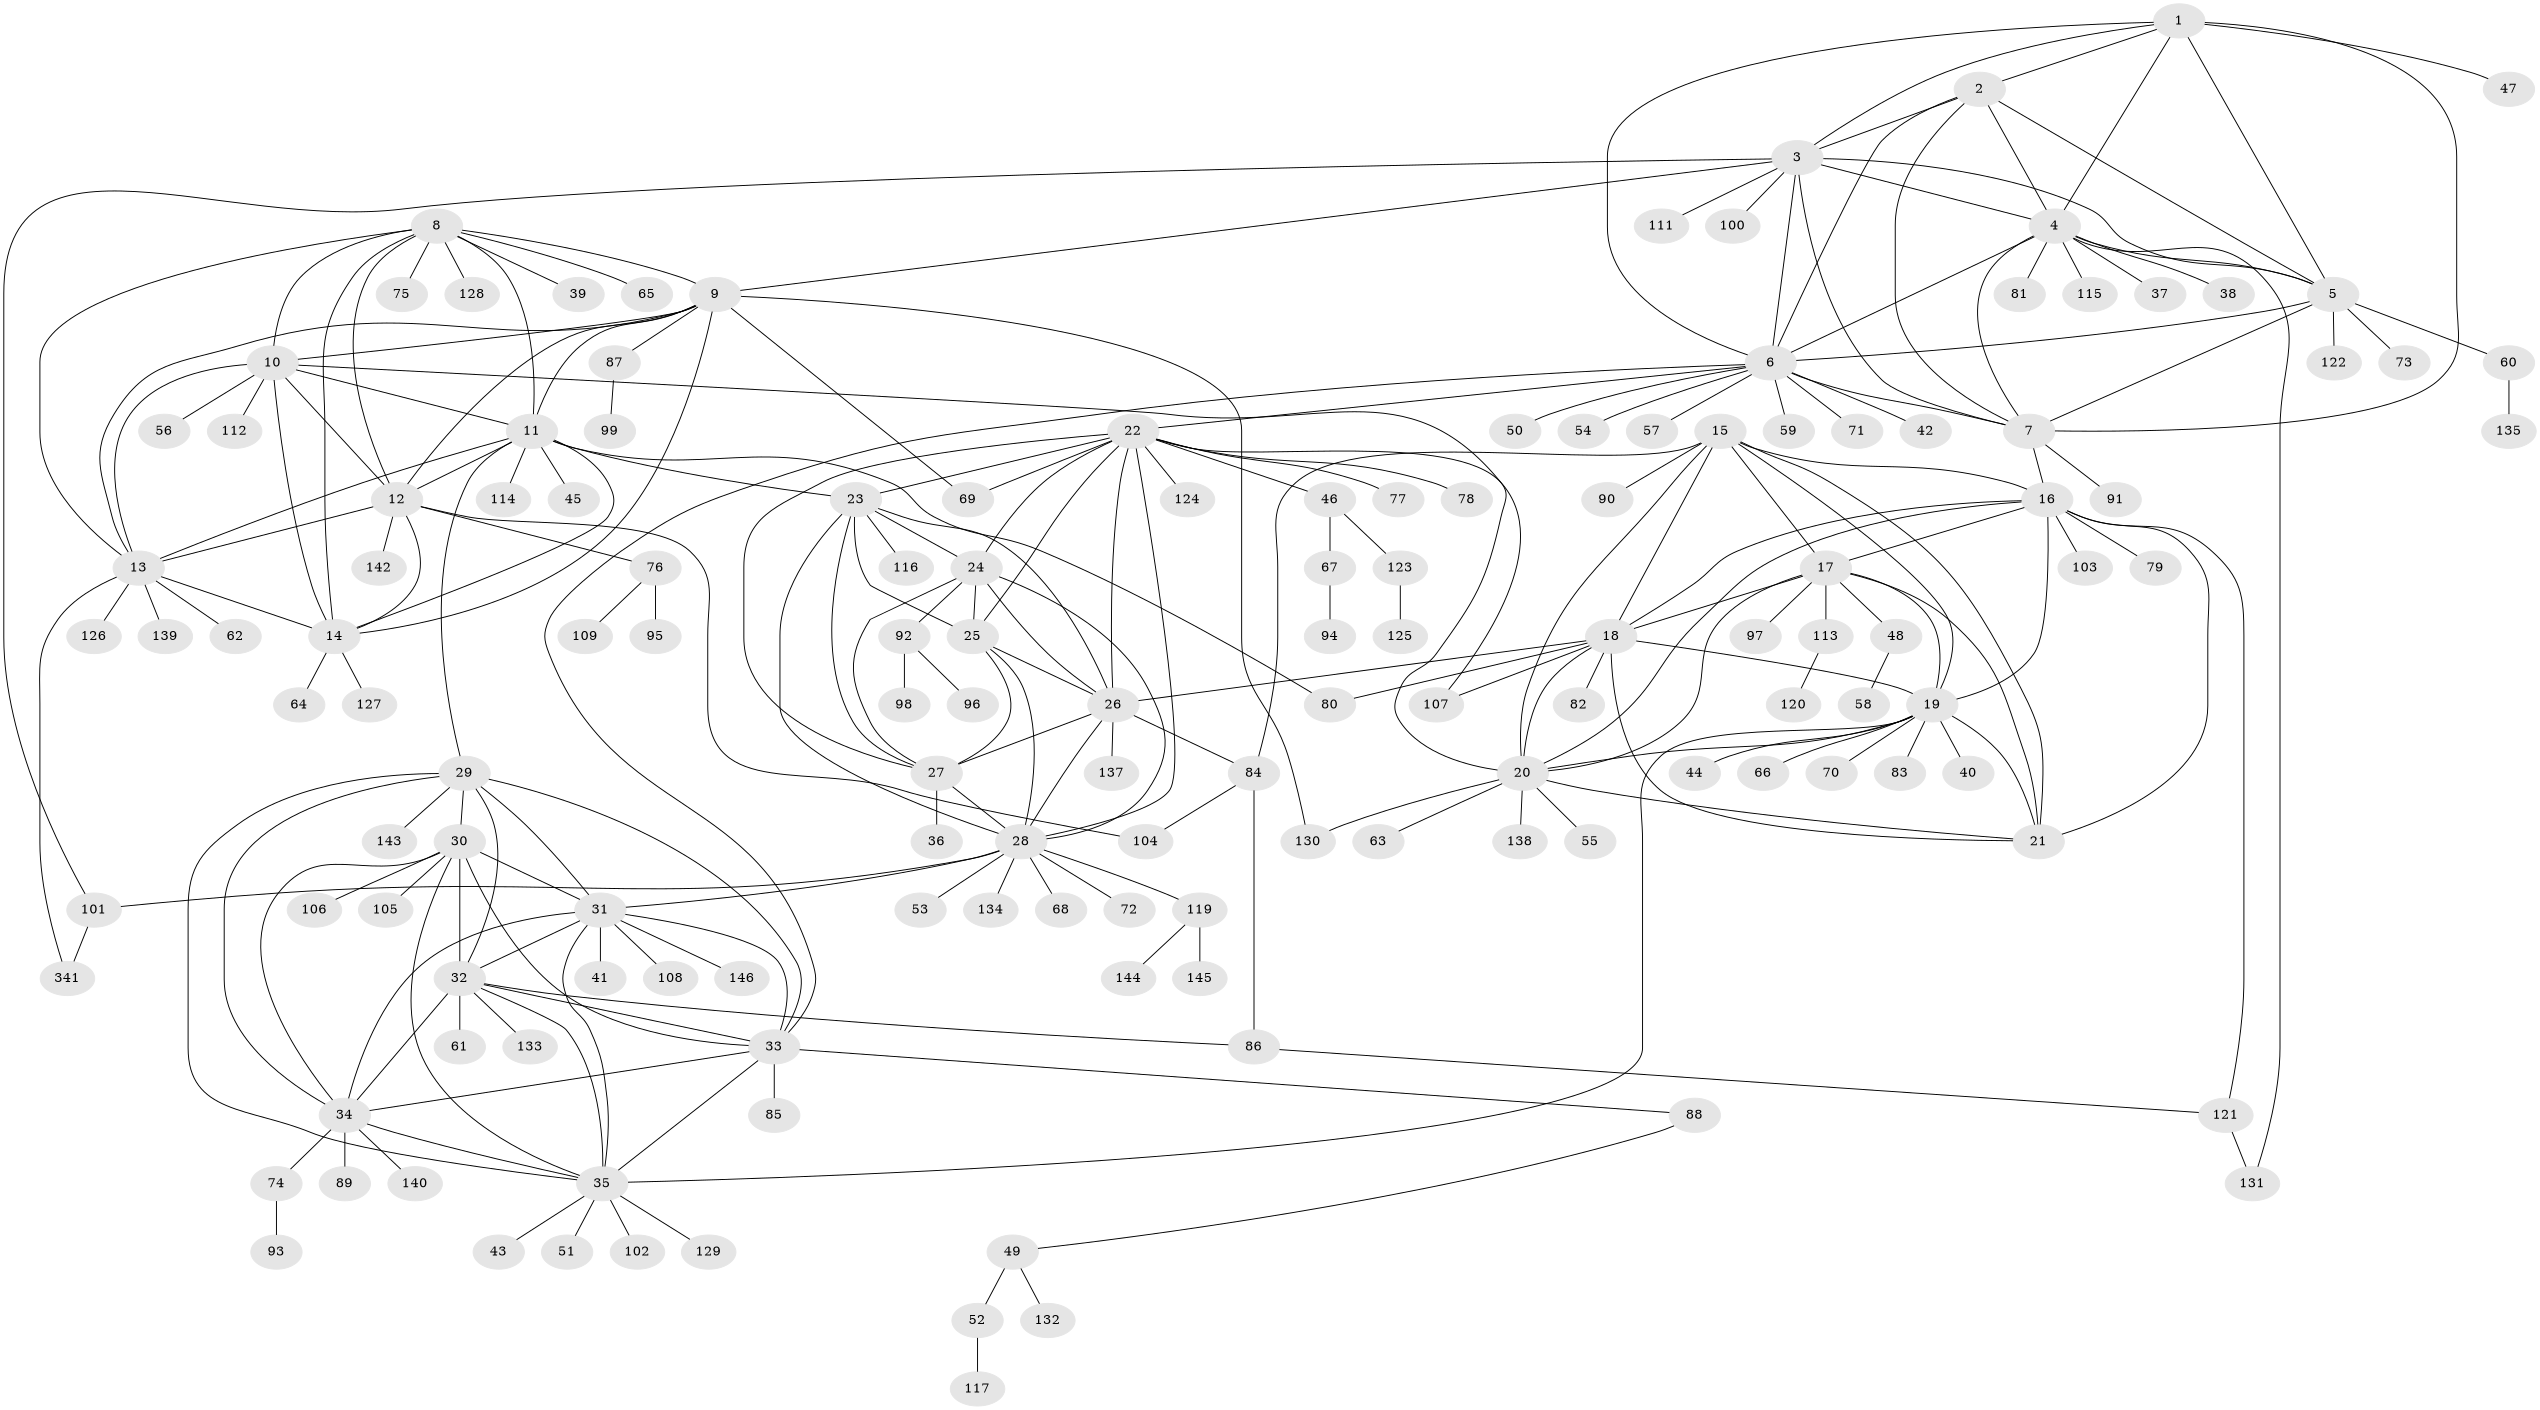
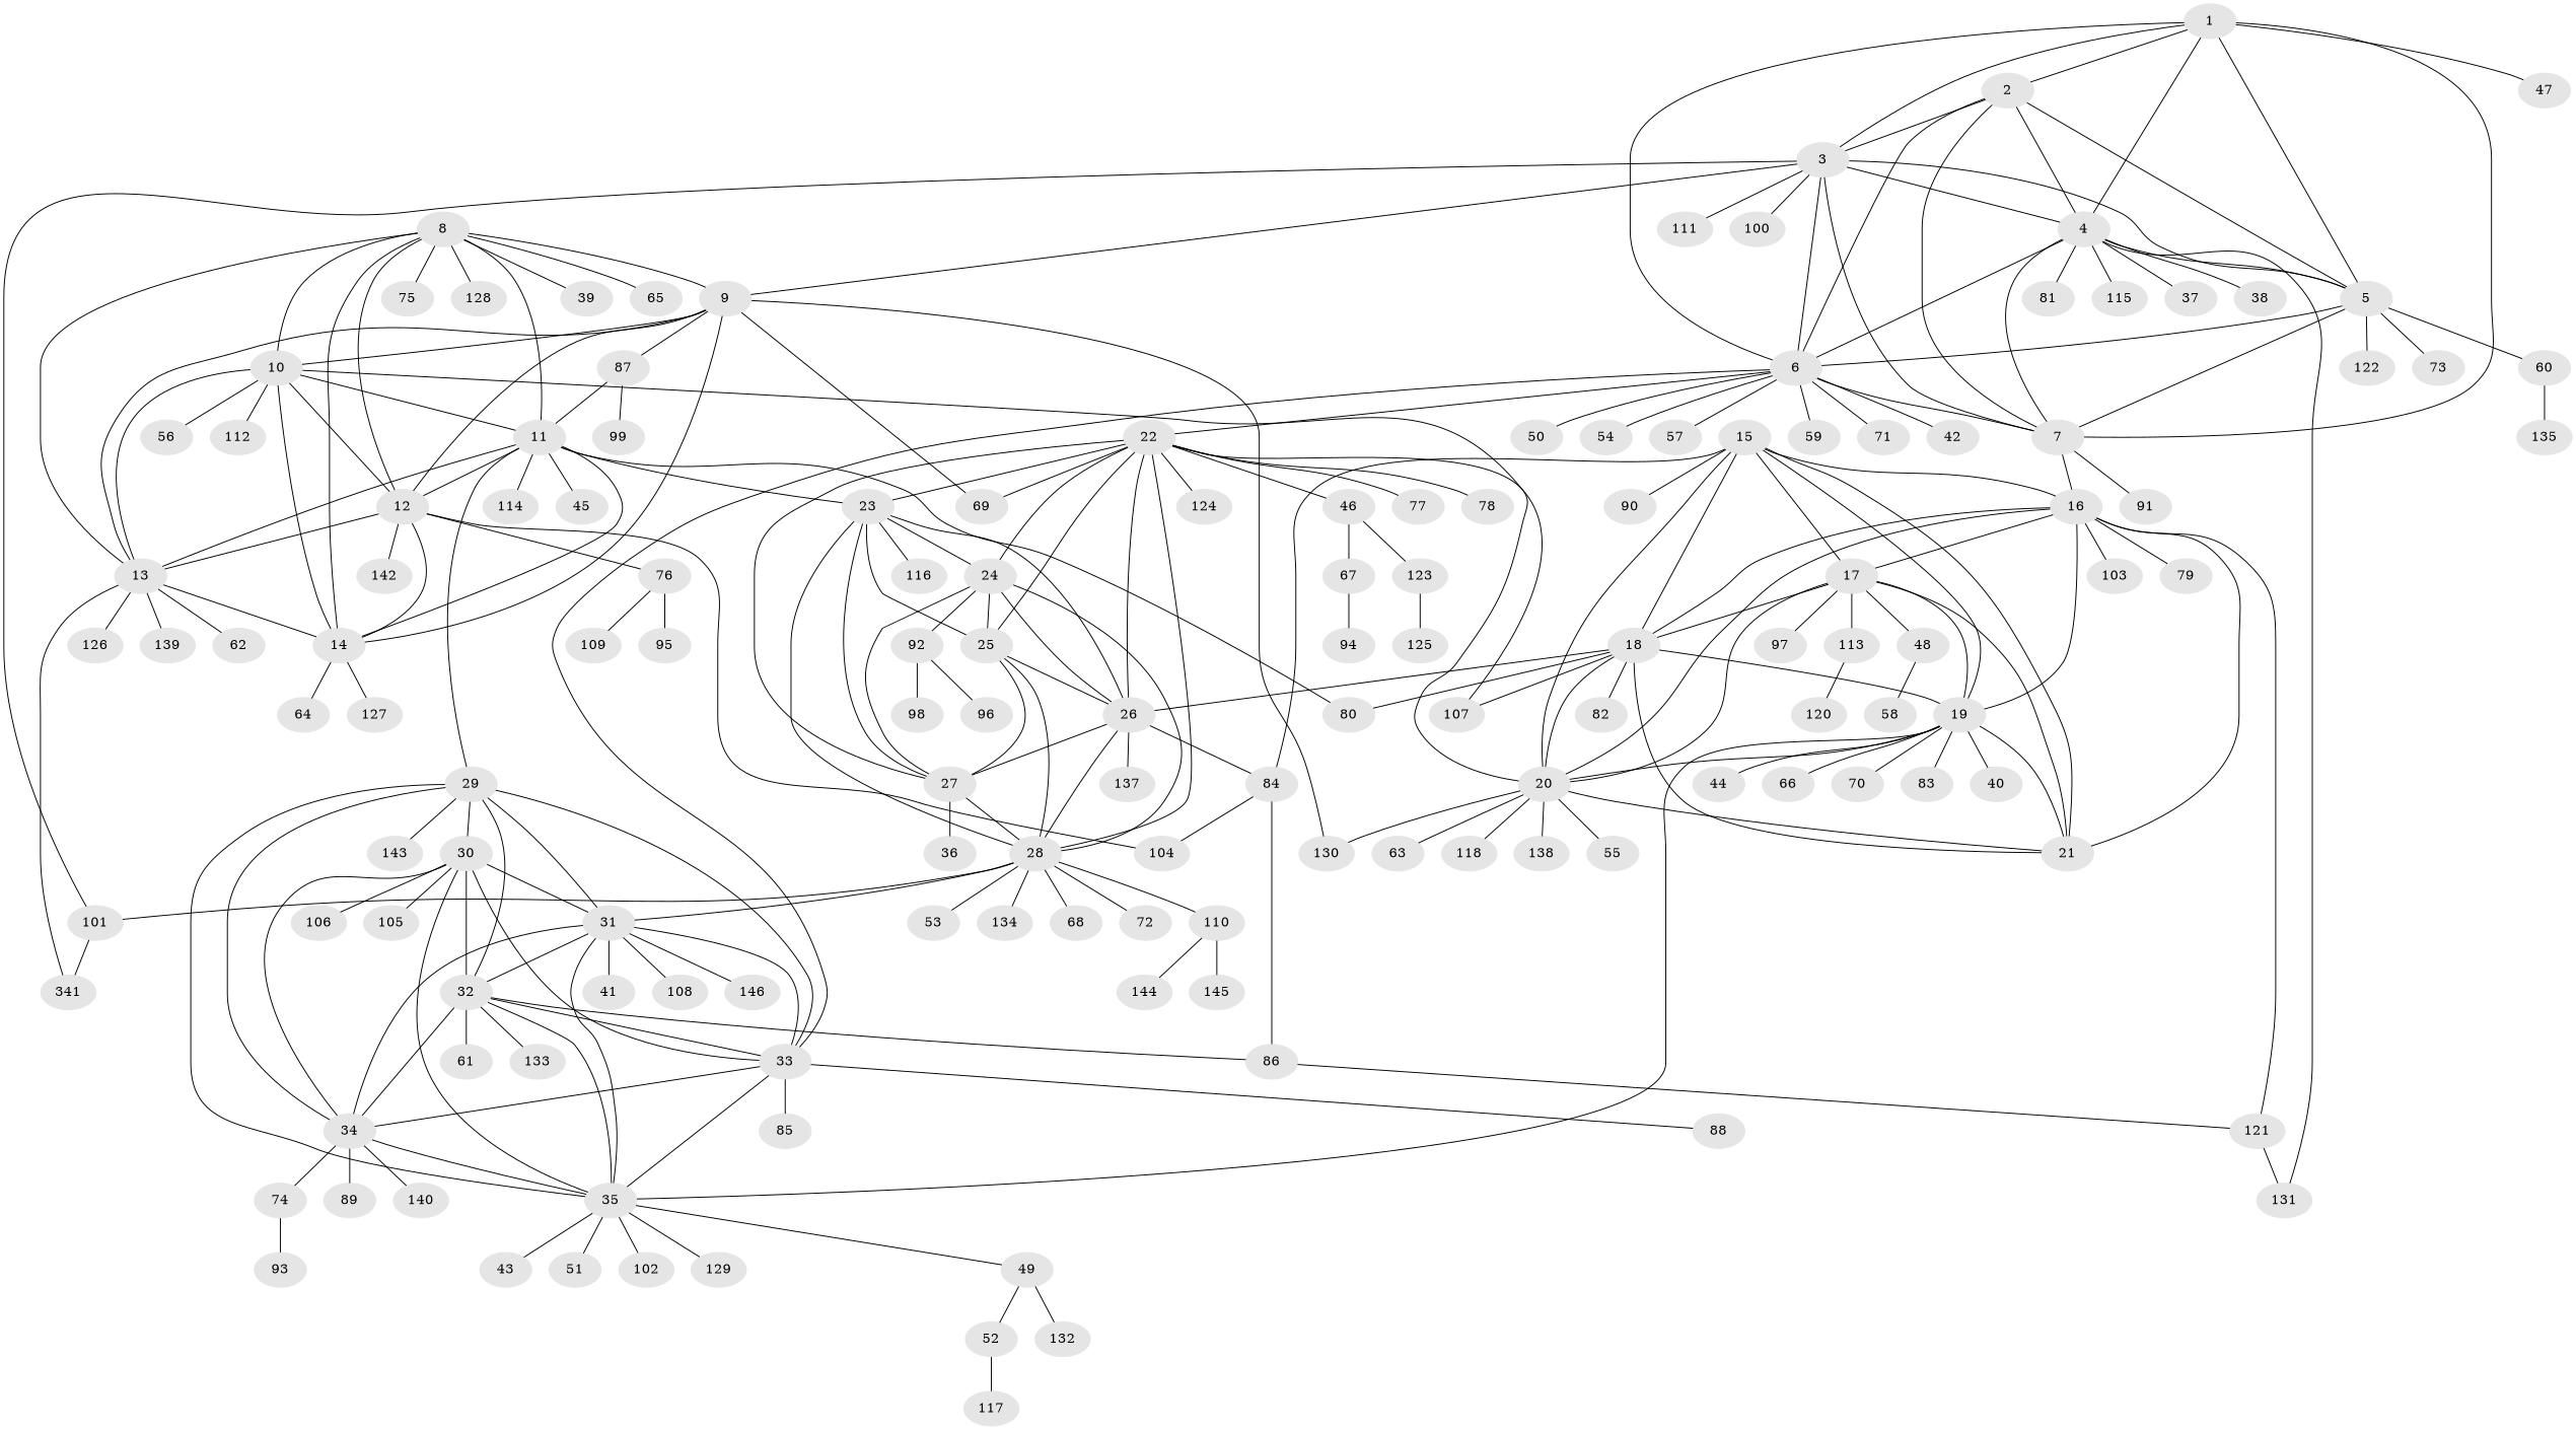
  graph {
    node [color=gray90 style=filled]
    1
    2
    3
    4
    5
    6
    7
    47
    9
    100
    101
    111
    37
    38
    81
    115
    131
    60
    73
    122
    22
    33
    42
    50
    54
    57
    59
    71
    16
    91
    10
    11
    12
    13
    14
    69
    87
    130
    n39 [label=341]
    135
    23
    26
    107
    24
    25
    27
    28
    46
    77
    78
    124
    35
    34
    85
    88
    20
    17
    18
    19
    21
    79
    103
    121
    8
    39
    65
    75
    128
    56
    112
    29
    45
    80
    114
    76
    104
    142
    62
    126
    139
    64
    127
    99
    55
    63
+   118
    138
    116
    31
    30
    32
    143
    95
    109
    15
    84
    90
    48
    97
    113
    82
    40
    44
    66
    70
    83
    86
    58
    120
    137
    43
    49
    51
    102
    129
    92
    36
    53
    68
    72
-   119
+   119 [label=110]
    134
    67
    123
    96
    98
    41
    108
    146
    144
    145
    105
    106
    61
    133
    74
    89
    140
    93
    52
    132
    94
    125
    117
    1 -- 2
    1 -- 3
    1 -- 4
    1 -- 5
    1 -- 6
    1 -- 7
    1 -- 47
    2 -- 3
    2 -- 4
    2 -- 5
    2 -- 6
    2 -- 7
    3 -- 4
    3 -- 5
    3 -- 6
    3 -- 7
    3 -- 9
    3 -- 100
    3 -- 101
    3 -- 111
    4 -- 5
    4 -- 6
    4 -- 7
    4 -- 37
    4 -- 38
    4 -- 81
    4 -- 115
    4 -- 131
    5 -- 6
    5 -- 7
    5 -- 60
    5 -- 73
    5 -- 122
    6 -- 7
    6 -- 22
    6 -- 33
    6 -- 42
    6 -- 50
    6 -- 54
    6 -- 57
    6 -- 59
    6 -- 71
    7 -- 16
    7 -- 91
    9 -- 10
-   9 -- 11
+   87 -- 11
    9 -- 12
    9 -- 13
    9 -- 14
    9 -- 69
    9 -- 87
    9 -- 130
    101 -- n39
    60 -- 135
    22 -- 69
    22 -- 23
    22 -- 26
    22 -- 107
    22 -- 24
    22 -- 25
    22 -- 27
    22 -- 28
    22 -- 46
    22 -- 77
    22 -- 78
    22 -- 124
    33 -- 35
    33 -- 34
    33 -- 85
    33 -- 88
    16 -- 20
    16 -- 17
    16 -- 18
    16 -- 19
    16 -- 21
    16 -- 79
    16 -- 103
    16 -- 121
    10 -- 11
    10 -- 12
    10 -- 13
    10 -- 14
    10 -- 20
    10 -- 56
    10 -- 112
    11 -- 12
    11 -- 13
    11 -- 14
    11 -- 23
    11 -- 29
    11 -- 45
    11 -- 80
    11 -- 114
    12 -- 13
    12 -- 14
    12 -- 76
    12 -- 104
    12 -- 142
    13 -- 14
    13 -- n39
    13 -- 62
    13 -- 126
    13 -- 139
    14 -- 64
    14 -- 127
    87 -- 99
    23 -- 26
    23 -- 24
    23 -- 25
    23 -- 27
    23 -- 28
    23 -- 116
    26 -- 27
    26 -- 28
    26 -- 84
    26 -- 137
    24 -- 26
    24 -- 25
    24 -- 27
    24 -- 28
    24 -- 92
    25 -- 26
    25 -- 27
    25 -- 28
    27 -- 28
    27 -- 36
    28 -- 101
    28 -- 31
    28 -- 53
    28 -- 68
    28 -- 72
    28 -- 119
    28 -- 134
    46 -- 67
    46 -- 123
    35 -- 43
-   88 -- 49
+   35 -- 49
    35 -- 51
    35 -- 102
    35 -- 129
    34 -- 35
    34 -- 74
    34 -- 89
    34 -- 140
    20 -- 130
    20 -- 21
    20 -- 55
    20 -- 63
+   20 -- 118
    20 -- 138
    17 -- 20
    17 -- 18
    17 -- 19
    17 -- 21
    17 -- 48
    17 -- 97
    17 -- 113
    18 -- 26
    18 -- 107
    18 -- 20
    18 -- 19
    18 -- 21
    18 -- 80
    18 -- 82
    19 -- 35
    19 -- 20
    19 -- 21
    19 -- 40
    19 -- 44
    19 -- 66
    19 -- 70
    19 -- 83
    121 -- 131
    8 -- 9
    8 -- 10
    8 -- 11
    8 -- 12
    8 -- 13
    8 -- 14
    8 -- 39
    8 -- 65
    8 -- 75
    8 -- 128
    29 -- 33
    29 -- 35
    29 -- 34
    29 -- 31
    29 -- 30
    29 -- 32
    29 -- 143
    76 -- 95
    76 -- 109
    31 -- 33
    31 -- 35
    31 -- 34
    31 -- 32
    31 -- 41
    31 -- 108
    31 -- 146
    30 -- 33
    30 -- 35
    30 -- 34
    30 -- 31
    30 -- 32
    30 -- 105
    30 -- 106
    32 -- 33
    32 -- 35
    32 -- 34
    32 -- 86
    32 -- 61
    32 -- 133
    15 -- 16
    15 -- 20
    15 -- 17
    15 -- 18
    15 -- 19
    15 -- 21
    15 -- 84
    15 -- 90
    84 -- 104
    84 -- 86
    48 -- 58
    113 -- 120
    86 -- 121
    49 -- 52
    49 -- 132
    92 -- 96
    92 -- 98
    119 -- 144
    119 -- 145
    67 -- 94
    123 -- 125
    74 -- 93
    52 -- 117
  }
